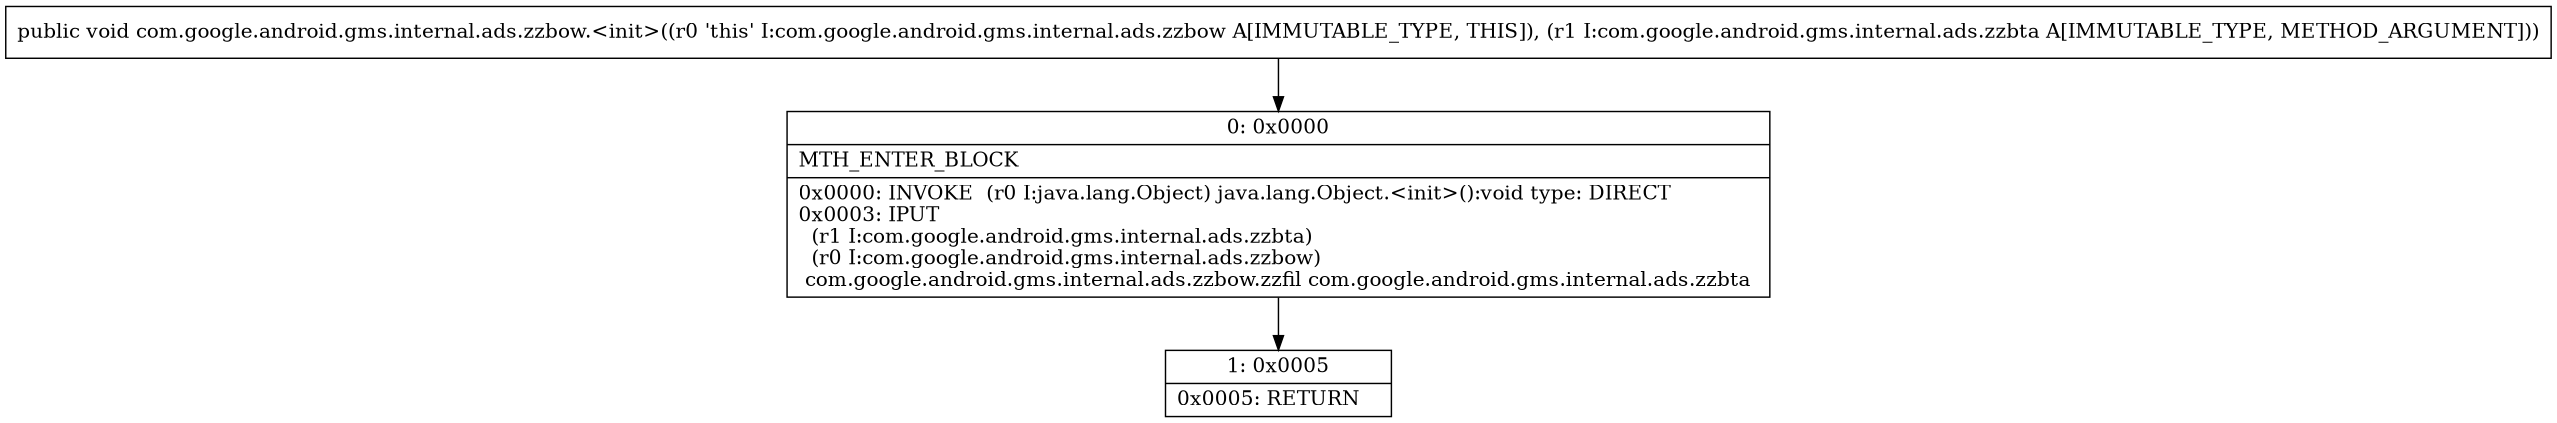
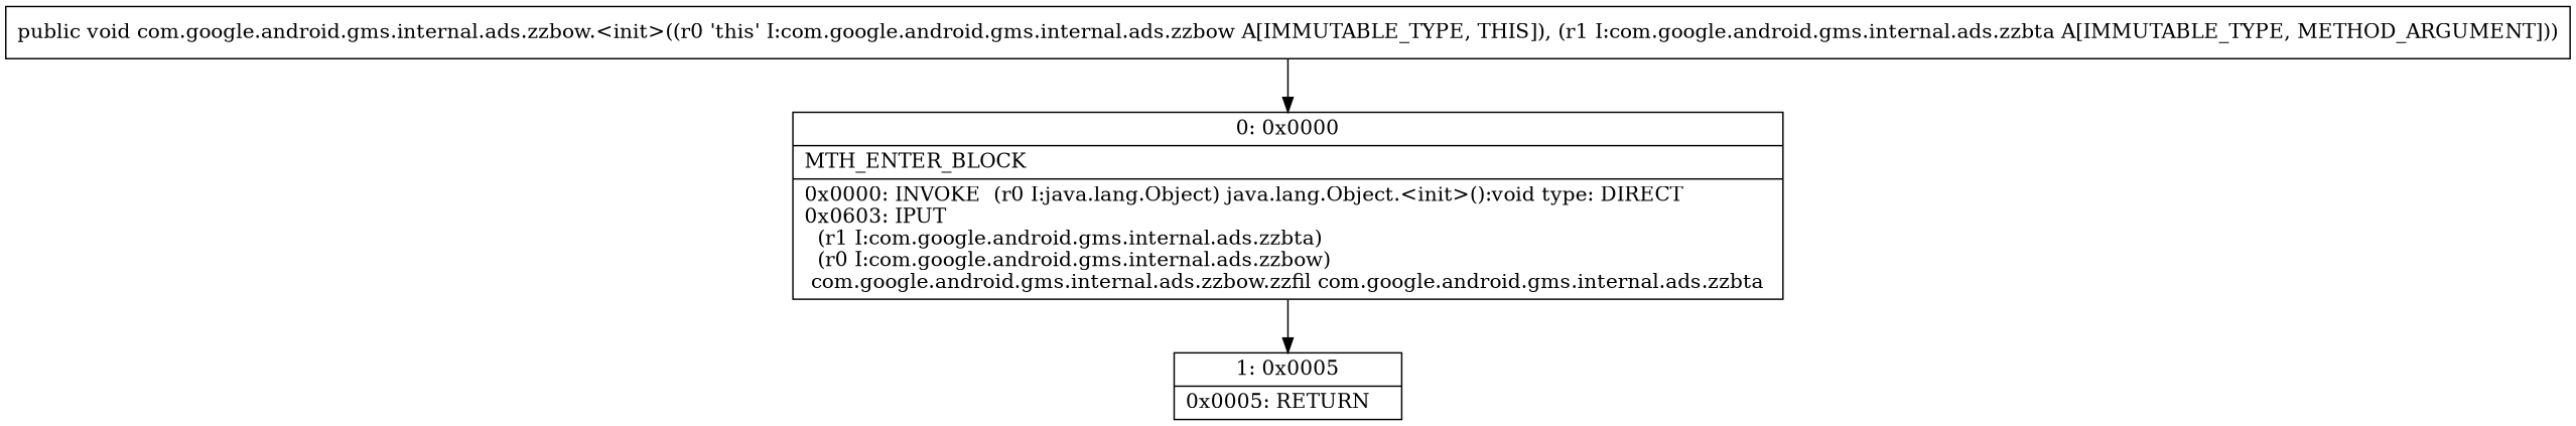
  digraph {
    node [shape=record]
-   n1 [label="{0\:\ 0x0000|MTH_ENTER_BLOCK\l|0x0000: INVOKE  (r0 I:java.lang.Object) java.lang.Object.\<init\>():void type: DIRECT \l0x0003: IPUT  \l  (r1 I:com.google.android.gms.internal.ads.zzbta)\l  (r0 I:com.google.android.gms.internal.ads.zzbow)\l com.google.android.gms.internal.ads.zzbow.zzfil com.google.android.gms.internal.ads.zzbta \l}"]
+   n1 [label="{0\:\ 0x0000|MTH_ENTER_BLOCK\l|0x0000: INVOKE  (r0 I:java.lang.Object) java.lang.Object.\<init\>():void type: DIRECT \l0x0603: IPUT  \l  (r1 I:com.google.android.gms.internal.ads.zzbta)\l  (r0 I:com.google.android.gms.internal.ads.zzbow)\l com.google.android.gms.internal.ads.zzbow.zzfil com.google.android.gms.internal.ads.zzbta \l}"]
    n2 [label="{1\:\ 0x0005|0x0005: RETURN   \l}"]
    n3 [label="{public void com.google.android.gms.internal.ads.zzbow.\<init\>((r0 'this' I:com.google.android.gms.internal.ads.zzbow A[IMMUTABLE_TYPE, THIS]), (r1 I:com.google.android.gms.internal.ads.zzbta A[IMMUTABLE_TYPE, METHOD_ARGUMENT])) }"]
    n1 -> n2
    n3 -> n1
  }
